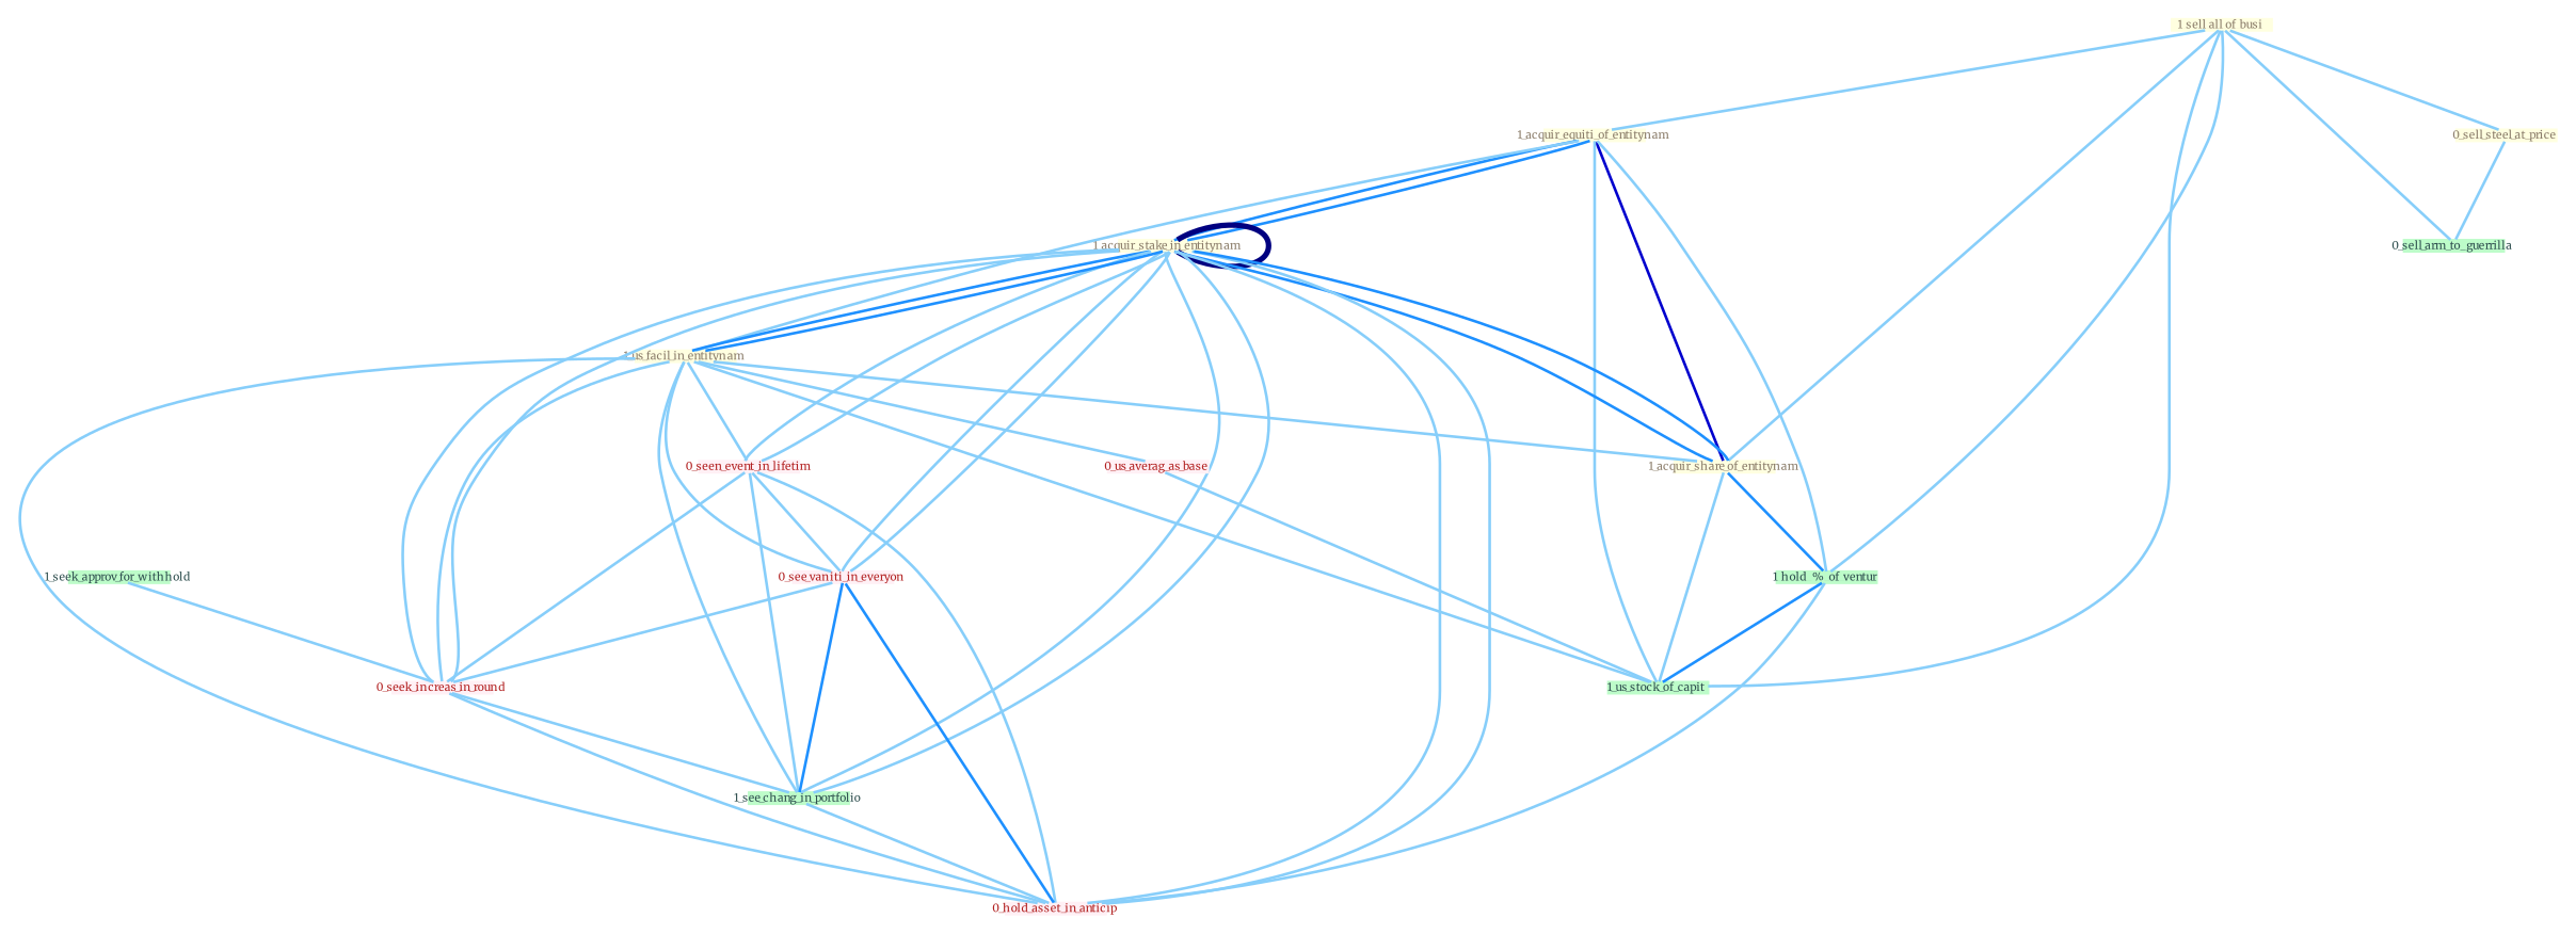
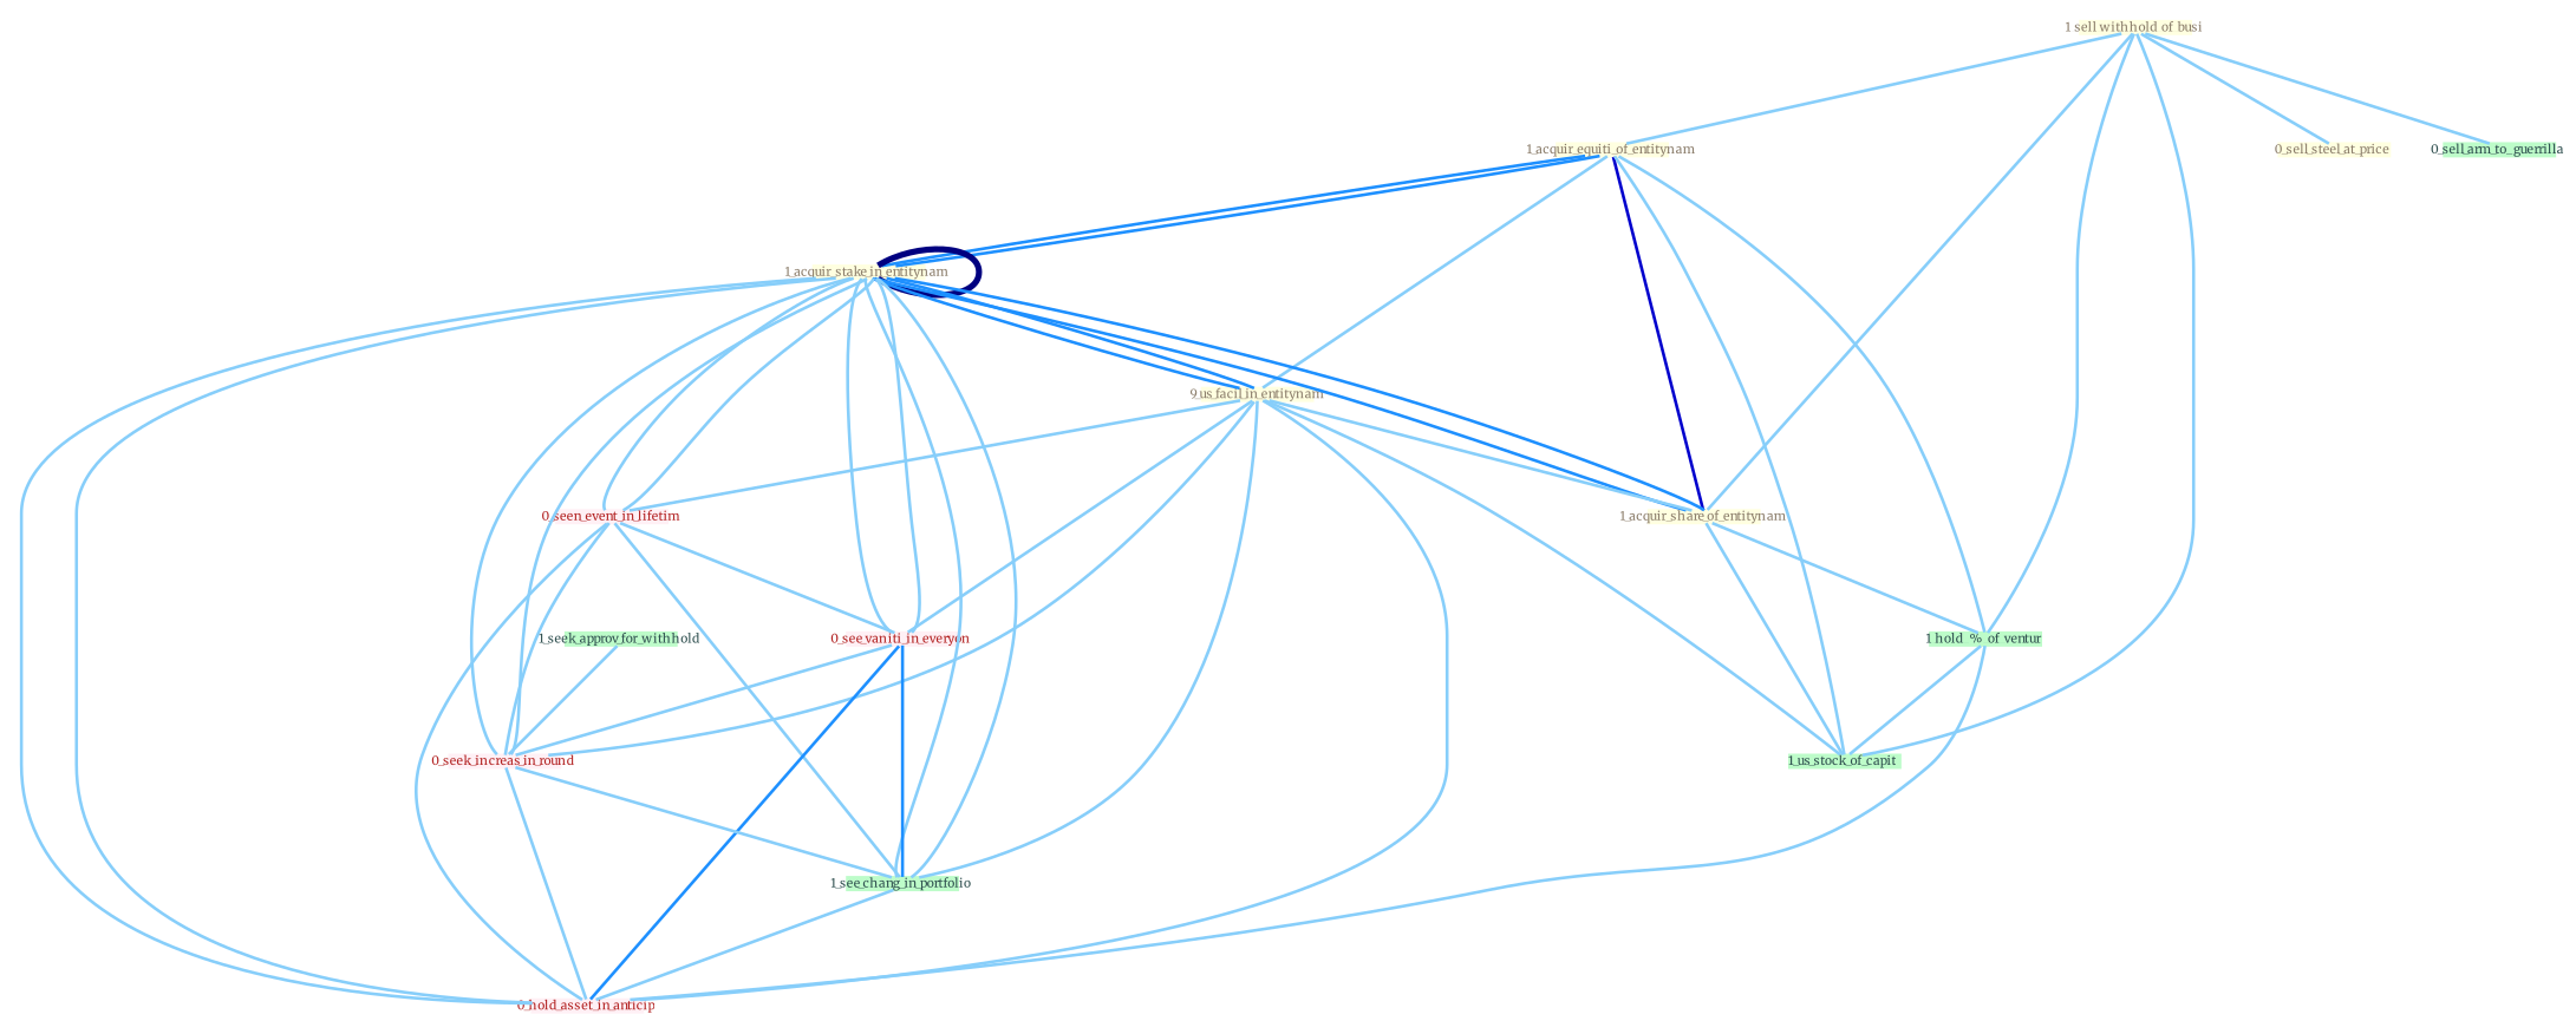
  graph {
    fontname=Merriweather
    node [color="#ffffe0" fixedsize=true fontcolor="#8b7d6b" fontname=Merriweather fontsize=4 shape=polygon style=filled]
    edge [color="#87cefa" fontname=Merriweather w=1]
-   "1_sell_all_of_busi " [height=.06 width=.5]
+   "1_sell_all_of_busi " [height=.06 width=.5 label="1_sell_withhold_of_busi"]
    "1_acquir_equiti_of_entitynam " [height=.06 width=.5]
    "1_acquir_stake_in_entitynam " [height=.06 width=.5]
-   "1_us_facil_in_entitynam " [height=.06 width=.5]
+   "1_us_facil_in_entitynam " [height=.06 width=.5 label="9_us_facil_in_entitynam"]
    "0_sell_steel_at_price " [height=.06 width=.5]
    "1_acquir_share_of_entitynam " [height=.06 width=.5]
    "0_seen_event_in_lifetim " [color="#fff0f5" fontcolor="#b22222" height=.06 width=.5]
-   "0_us_averag_as_base " [color="#fff0f5" fontcolor="#b22222" height=.06 width=.5]
    "0_see_vaniti_in_everyon " [color="#fff0f5" fontcolor="#b22222" height=.06 width=.5]
    "0_seek_increas_in_round " [color="#fff0f5" fontcolor="#b22222" height=.06 width=.5]
    "0_hold_asset_in_anticip " [color="#fff0f5" fontcolor="#b22222" height=.06 width=.5]
    "1_hold_%_of_ventur " [color="#BDFCC9" fontcolor="#2f4f4f" height=.06 width=.5]
    "0_sell_arm_to_guerrilla " [color="#BDFCC9" fontcolor="#2f4f4f" height=.06 width=.5]
    "1_us_stock_of_capit " [color="#BDFCC9" fontcolor="#2f4f4f" height=.06 width=.5]
    "1_see_chang_in_portfolio " [color="#BDFCC9" fontcolor="#2f4f4f" height=.06 width=.5]
    "1_seek_approv_for_withhold " [color="#BDFCC9" fontcolor="#2f4f4f" height=.06 width=.5]
    subgraph sub_1 {
      "1_sell_all_of_busi "
      "1_acquir_equiti_of_entitynam "
      "1_acquir_stake_in_entitynam "
      "1_us_facil_in_entitynam "
      "0_sell_steel_at_price "
      "1_acquir_share_of_entitynam "
    }
    subgraph sub_2 {
      "0_seen_event_in_lifetim "
-     "0_us_averag_as_base "
      "0_see_vaniti_in_everyon "
      "0_seek_increas_in_round "
      "0_hold_asset_in_anticip "
    }
    "1_sell_all_of_busi " -- "1_acquir_equiti_of_entitynam "
    "1_sell_all_of_busi " -- "0_sell_steel_at_price "
    "1_sell_all_of_busi " -- "1_acquir_share_of_entitynam "
    "1_sell_all_of_busi " -- "1_hold_%_of_ventur "
    "1_sell_all_of_busi " -- "0_sell_arm_to_guerrilla "
    "1_sell_all_of_busi " -- "1_us_stock_of_capit "
    "1_acquir_equiti_of_entitynam " -- "1_acquir_stake_in_entitynam " [color="#1e90ff" w=2]
    "1_acquir_equiti_of_entitynam " -- "1_acquir_stake_in_entitynam " [color="#1e90ff" w=2]
    "1_acquir_equiti_of_entitynam " -- "1_us_facil_in_entitynam "
    "1_acquir_equiti_of_entitynam " -- "1_acquir_share_of_entitynam " [color="#0000cd" w=3]
    "1_acquir_equiti_of_entitynam " -- "1_hold_%_of_ventur "
    "1_acquir_equiti_of_entitynam " -- "1_us_stock_of_capit "
    "1_acquir_stake_in_entitynam " -- "1_acquir_stake_in_entitynam " [color="#000080" style=bold w=4]
    "1_acquir_stake_in_entitynam " -- "1_us_facil_in_entitynam " [color="#1e90ff" w=2]
    "1_acquir_stake_in_entitynam " -- "1_acquir_share_of_entitynam " [color="#1e90ff" w=2]
    "1_acquir_stake_in_entitynam " -- "0_seen_event_in_lifetim "
    "1_acquir_stake_in_entitynam " -- "0_seen_event_in_lifetim "
    "1_acquir_stake_in_entitynam " -- "0_see_vaniti_in_everyon "
    "1_acquir_stake_in_entitynam " -- "0_see_vaniti_in_everyon "
    "1_acquir_stake_in_entitynam " -- "0_seek_increas_in_round "
    "1_acquir_stake_in_entitynam " -- "0_seek_increas_in_round "
    "1_acquir_stake_in_entitynam " -- "0_hold_asset_in_anticip "
    "1_acquir_stake_in_entitynam " -- "0_hold_asset_in_anticip "
    "1_acquir_stake_in_entitynam " -- "1_see_chang_in_portfolio "
    "1_acquir_stake_in_entitynam " -- "1_see_chang_in_portfolio "
    "1_us_facil_in_entitynam " -- "1_acquir_stake_in_entitynam " [color="#1e90ff" w=2]
    "1_us_facil_in_entitynam " -- "1_acquir_share_of_entitynam "
    "1_us_facil_in_entitynam " -- "0_seen_event_in_lifetim "
-   "1_us_facil_in_entitynam " -- "0_us_averag_as_base "
    "1_us_facil_in_entitynam " -- "0_see_vaniti_in_everyon "
    "1_us_facil_in_entitynam " -- "0_seek_increas_in_round "
    "1_us_facil_in_entitynam " -- "0_hold_asset_in_anticip "
    "1_us_facil_in_entitynam " -- "1_us_stock_of_capit "
    "1_us_facil_in_entitynam " -- "1_see_chang_in_portfolio "
-   "0_sell_steel_at_price " -- "0_sell_arm_to_guerrilla "
    "1_acquir_share_of_entitynam " -- "1_acquir_stake_in_entitynam " [color="#1e90ff" w=2]
-   "1_acquir_share_of_entitynam " -- "1_hold_%_of_ventur " [color="#1e90ff"]
+   "1_acquir_share_of_entitynam " -- "1_hold_%_of_ventur "
    "1_acquir_share_of_entitynam " -- "1_us_stock_of_capit "
    "0_seen_event_in_lifetim " -- "0_see_vaniti_in_everyon "
    "0_seen_event_in_lifetim " -- "0_seek_increas_in_round "
    "0_seen_event_in_lifetim " -- "0_hold_asset_in_anticip "
    "0_seen_event_in_lifetim " -- "1_see_chang_in_portfolio "
-   "0_us_averag_as_base " -- "1_us_stock_of_capit "
    "0_see_vaniti_in_everyon " -- "0_seek_increas_in_round "
    "0_see_vaniti_in_everyon " -- "0_hold_asset_in_anticip " [color="#1e90ff"]
    "0_see_vaniti_in_everyon " -- "1_see_chang_in_portfolio " [color="#1e90ff" w=2]
    "0_seek_increas_in_round " -- "0_hold_asset_in_anticip "
    "0_seek_increas_in_round " -- "1_see_chang_in_portfolio "
    "1_hold_%_of_ventur " -- "0_hold_asset_in_anticip "
-   "1_hold_%_of_ventur " -- "1_us_stock_of_capit " [color="#1e90ff"]
+   "1_hold_%_of_ventur " -- "1_us_stock_of_capit "
    "1_see_chang_in_portfolio " -- "0_hold_asset_in_anticip "
    "1_seek_approv_for_withhold " -- "0_seek_increas_in_round "
  }
